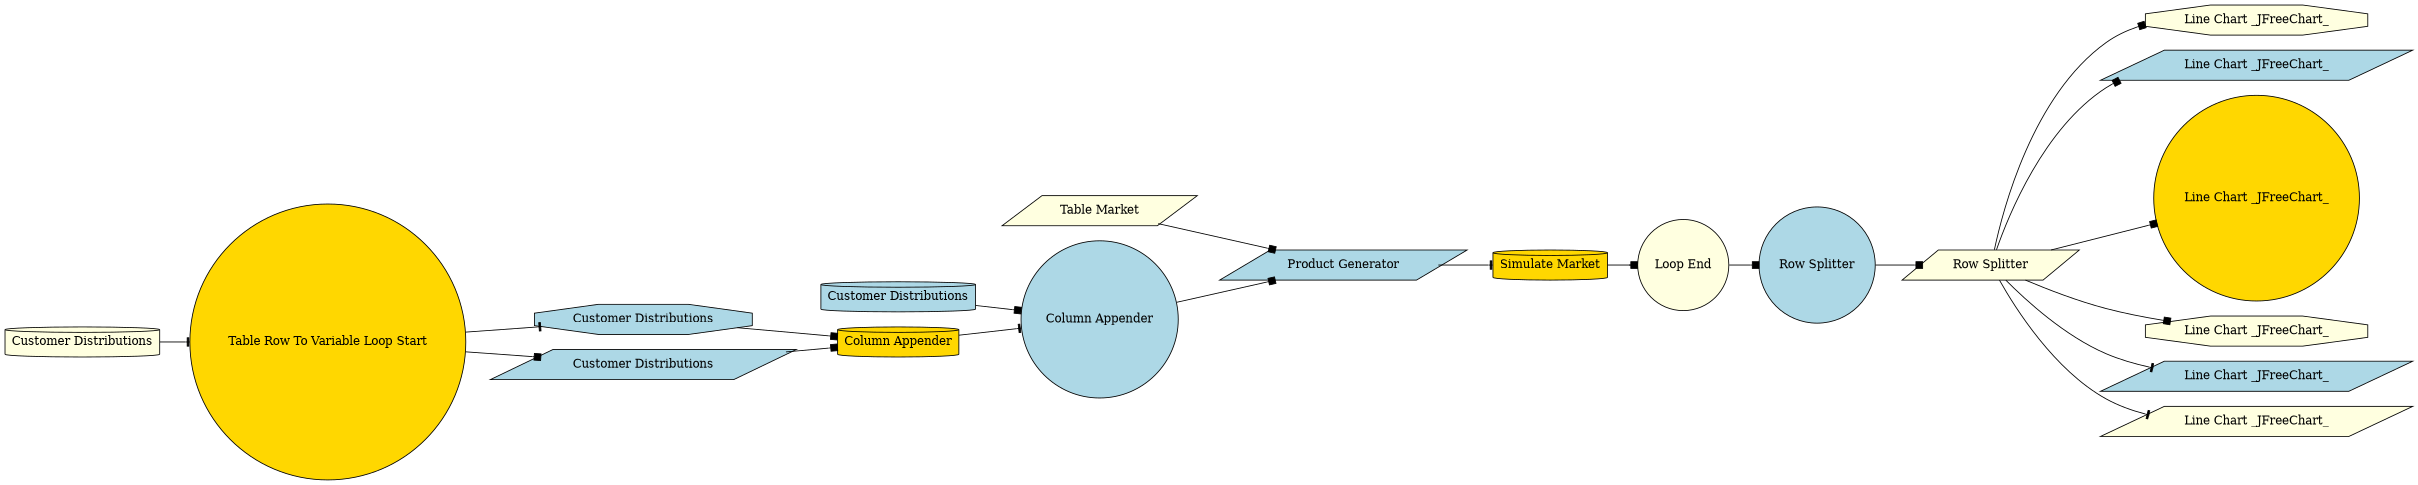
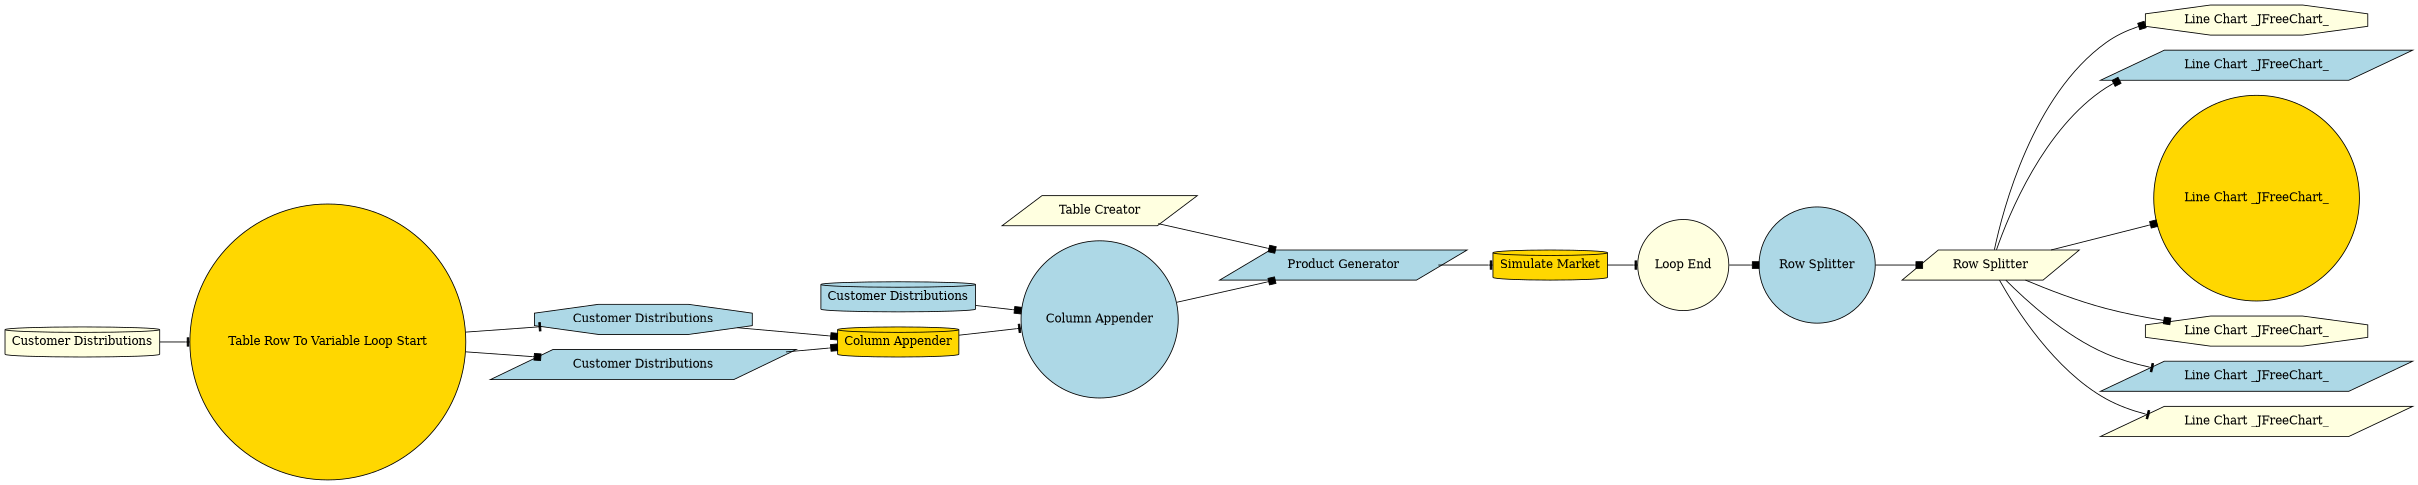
  digraph {
    rankdir=LR
    node [fillcolor=lightblue shape=parallelogram style=filled]
    edge [arrowhead=box]
    n1 [fillcolor=gold label="Table Row To Variable Loop Start" shape=circle]
    n2 [label="Customer Distributions" shape=octagon]
    n3 [label="Customer Distributions"]
    n4 [fillcolor=gold label="Column Appender" shape=cylinder]
    n5 [label="Column Appender" shape=circle]
    n6 [label="Product Generator"]
    n7 [fillcolor=gold label="Simulate Market" shape=cylinder]
    n8 [fillcolor=lightyellow label="Loop End" shape=circle]
    n9 [label="Row Splitter" shape=circle]
-   n10 [fillcolor=lightyellow label="Table Market"]
+   n10 [fillcolor=lightyellow label="Table Creator"]
    n11 [fillcolor=lightyellow label="Row Splitter"]
    n12 [fillcolor=lightyellow label="Line Chart _JFreeChart_" shape=octagon]
    n13 [label="Line Chart _JFreeChart_"]
    n14 [fillcolor=gold label="Line Chart _JFreeChart_" shape=circle]
    n15 [fillcolor=lightyellow label="Line Chart _JFreeChart_" shape=octagon]
    n16 [label="Line Chart _JFreeChart_"]
    n17 [fillcolor=lightyellow label="Line Chart _JFreeChart_"]
    n18 [label="Customer Distributions" shape=cylinder]
    n19 [fillcolor=lightyellow label="Customer Distributions" shape=cylinder]
    n1 -> n2 [arrowhead=tee]
    n1 -> n3
    n2 -> n4
    n3 -> n4
    n4 -> n5 [arrowhead=tee]
    n5 -> n6
    n6 -> n7 [arrowhead=tee]
-   n7 -> n8
+   n7 -> n8 [arrowhead=tee]
    n8 -> n9
    n9 -> n11
    n10 -> n6
    n11 -> n12
    n11 -> n13
    n11 -> n14
    n11 -> n15
    n11 -> n16 [arrowhead=tee]
    n11 -> n17 [arrowhead=tee]
    n18 -> n5
    n19 -> n1 [arrowhead=tee]
  }
